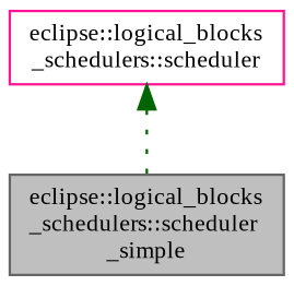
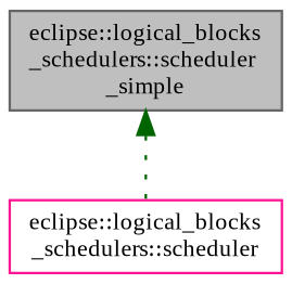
  digraph {
    fontname="Liberation Serif"
    node [fontname="Liberation Serif" fontsize=10 shape=record style=filled]
    n1 [color=gray40 fillcolor=grey75 fontcolor=black height=0.2 label="eclipse::logical_blocks\l_schedulers::scheduler\l_simple" width=0.4]
    n2 [color=deeppink fillcolor=white height=0.2 label="eclipse::logical_blocks\l_schedulers::scheduler" width=0.4]
-   n2 -> n1 [color=darkgreen dir=back fontname="Liberation Serif" fontsize=10 labelfontname=Helvetica labelfontsize=10 style=dotted]
+   n1 -> n2 [color=darkgreen dir=back fontname="Liberation Serif" fontsize=10 labelfontname=Helvetica labelfontsize=10 style=dotted]
  }
